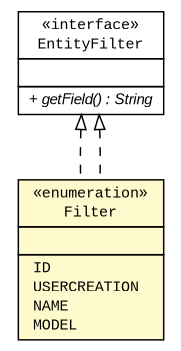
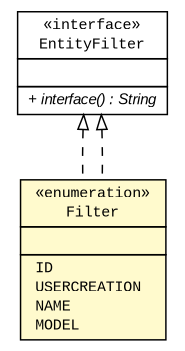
  digraph {
    nodesep=0.25
    ranksep=0.5
    fontname="Liberation Mono"
    node [fontcolor=black fontname="Liberation Mono" fontsize=10.0 shape=plaintext]
    edge [arrowtail=empty dir=back fontname="Liberation Mono" fontsize=10 headport=p labelfontname=arial labelfontsize=10 style=dashed tailport=p]
-   n1 [label=<<table title="gov.sandia.cf.model.query.EntityFilter" border="0" cellborder="1" cellspacing="0" cellpadding="2" port="p" href="./query/EntityFilter.html"> 		<tr><td><table border="0" cellspacing="0" cellpadding="1"> <tr><td align="center" balign="center"> &#171;interface&#187; </td></tr> <tr><td align="center" balign="center"> EntityFilter </td></tr> 		</table></td></tr> 		<tr><td><table border="0" cellspacing="0" cellpadding="1"> <tr><td align="left" balign="left">  </td></tr> 		</table></td></tr> 		<tr><td><table border="0" cellspacing="0" cellpadding="1"> <tr><td align="left" balign="left"><font face="arial italic" point-size="10.0"> + getField() : String </font></td></tr> 		</table></td></tr> 		</table>>]
+   n1 [label=<<table title="gov.sandia.cf.model.query.EntityFilter" border="0" cellborder="1" cellspacing="0" cellpadding="2" port="p" href="./query/EntityFilter.html"> 		<tr><td><table border="0" cellspacing="0" cellpadding="1"> <tr><td align="center" balign="center"> &#171;interface&#187; </td></tr> <tr><td align="center" balign="center"> EntityFilter </td></tr> 		</table></td></tr> 		<tr><td><table border="0" cellspacing="0" cellpadding="1"> <tr><td align="left" balign="left">  </td></tr> 		</table></td></tr> 		<tr><td><table border="0" cellspacing="0" cellpadding="1"> <tr><td align="left" balign="left"><font face="arial italic" point-size="10.0"> + interface() : String </font></td></tr> 		</table></td></tr> 		</table>>]
    n2 [label=<<table title="gov.sandia.cf.model.UncertaintyGroup.Filter" border="0" cellborder="1" cellspacing="0" cellpadding="2" port="p" bgcolor="lemonChiffon" href="./UncertaintyGroup.Filter.html"> 		<tr><td><table border="0" cellspacing="0" cellpadding="1"> <tr><td align="center" balign="center"> &#171;enumeration&#187; </td></tr> <tr><td align="center" balign="center"> Filter </td></tr> 		</table></td></tr> 		<tr><td><table border="0" cellspacing="0" cellpadding="1"> <tr><td align="left" balign="left">  </td></tr> 		</table></td></tr> 		<tr><td><table border="0" cellspacing="0" cellpadding="1"> <tr><td align="left" balign="left"> ID </td></tr> <tr><td align="left" balign="left"> USERCREATION </td></tr> <tr><td align="left" balign="left"> NAME </td></tr> <tr><td align="left" balign="left"> MODEL </td></tr> 		</table></td></tr> 		</table>>]
    n1 -> n2
    n1 -> n2
  }
